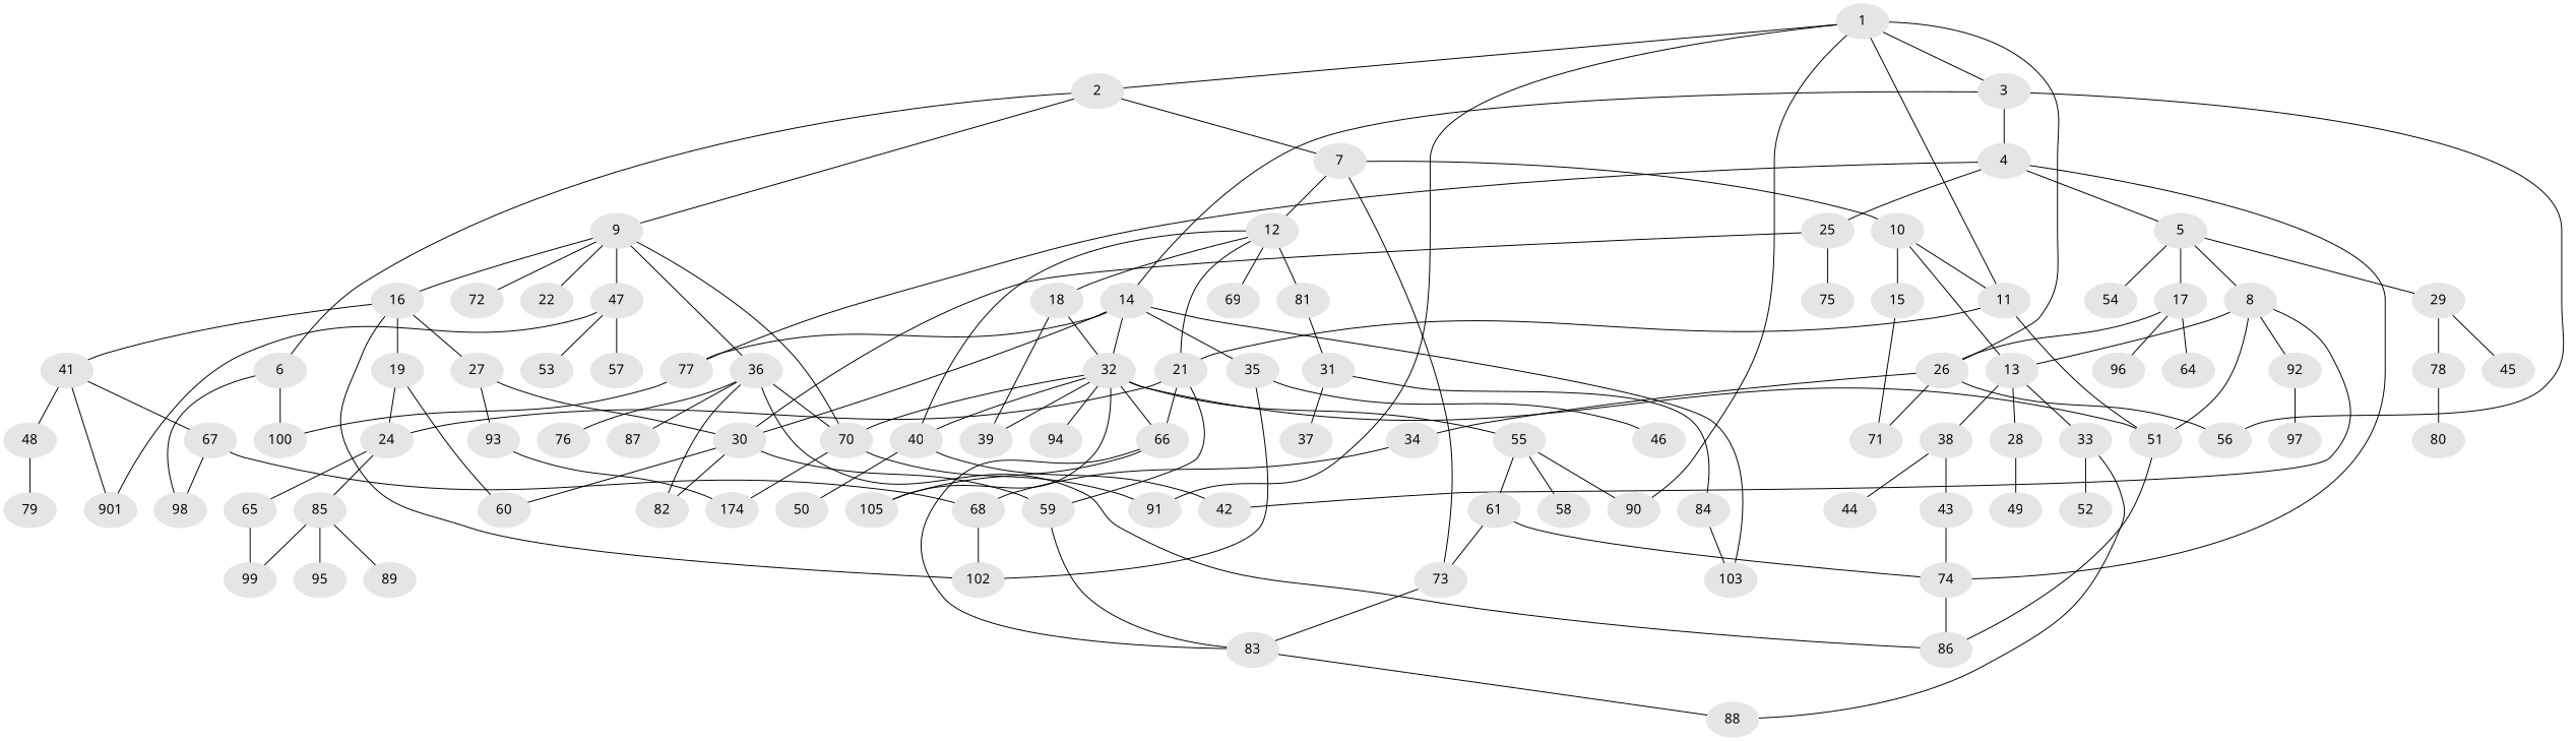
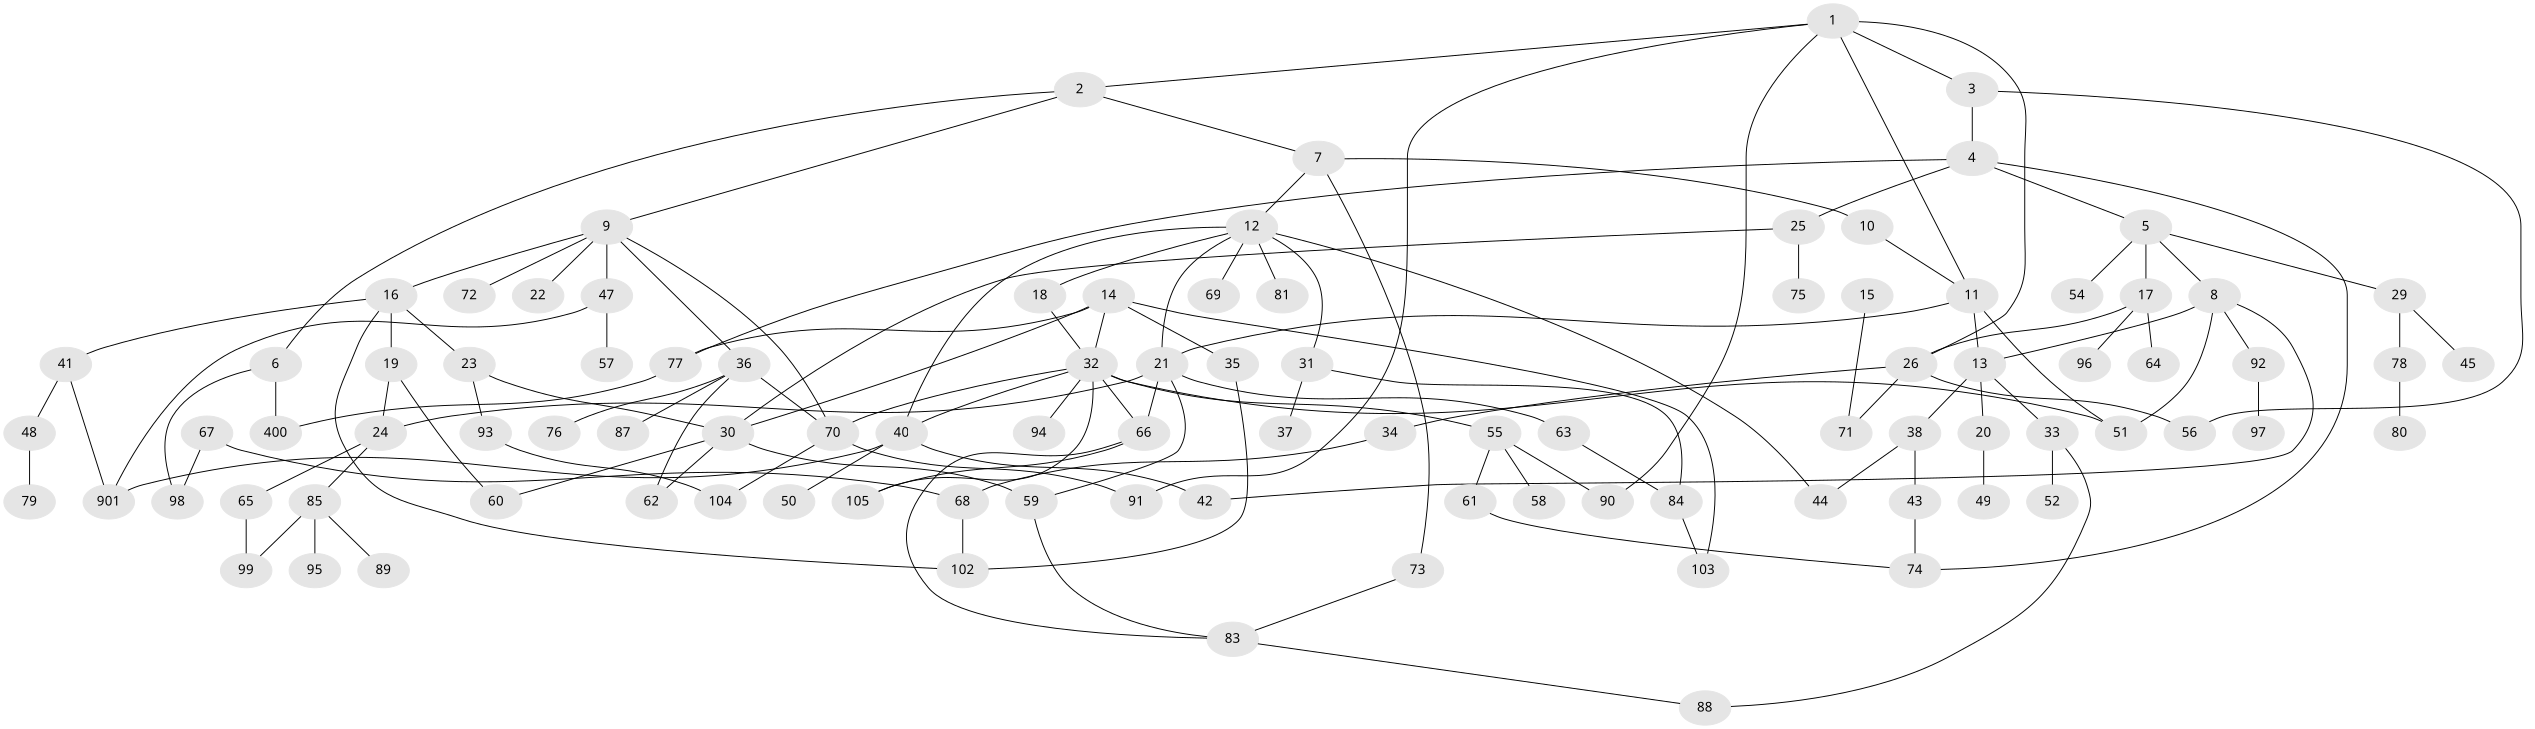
  graph {
    fontname="Noto Sans"
    node [color=gray90 fontname="Noto Sans" style=filled]
    edge [fontname="Noto Sans"]
    1
    2
    3
    11
    26
    90
    91
    6
    7
    9
    4
    14
    56
    51
    21
    71
    34
    98
-   100
+   100 [label=400]
    10
    12
    73
    16
    22
    36
    47
    70
    72
    5
    25
    74
    77
    30
    32
    35
    103
    8
    17
    29
    54
    75
-   86
    13
    42
    92
    64
    96
    45
    78
    15
    18
    31
    40
    44
    69
    81
    83
-   20 [label=28]
+   20
    33
    38
    97
    19
-   27
+   27 [label=23]
    41
    102
-   62 [label=82]
+   62
    76
    87
    n69 [label=901]
-   53
    57
-   104 [label=174]
+   104
    24
    59
+   63
    66
-   39
    37
    84
    50
    49
    52
    88
    43
    60
    55
    94
    105
-   46
    93
    48
    67
    65
    85
    99
    89
    95
    68
    80
    58
    61
    79
    1 -- 2
    1 -- 3
    1 -- 11
    1 -- 26
    1 -- 90
    1 -- 91
    2 -- 6
    2 -- 7
    2 -- 9
    3 -- 4
-   3 -- 14
    3 -- 56
    11 -- 51
    11 -- 21
    26 -- 56
    26 -- 71
    26 -- 34
    6 -- 98
    6 -- 100
    7 -- 10
    7 -- 12
    7 -- 73
    9 -- 16
    9 -- 22
    9 -- 36
    9 -- 47
    9 -- 70
    9 -- 72
    4 -- 5
    4 -- 25
    4 -- 74
    4 -- 77
    14 -- 77
    14 -- 30
    14 -- 32
    14 -- 35
    14 -- 103
-   51 -- 86
    21 -- 24
    21 -- 59
+   21 -- 63
    21 -- 66
    34 -- 68
    10 -- 11
-   10 -- 13
-   10 -- 15
+   11 -- 13
    12 -- 21
    12 -- 18
-   81 -- 31
+   12 -- 31
    12 -- 40
+   12 -- 44
    12 -- 69
    12 -- 81
    73 -- 83
    16 -- 19
    16 -- 27
    16 -- 41
    16 -- 102
    36 -- 70
-   36 -- 86
    36 -- 62
    36 -- 76
    36 -- 87
    47 -- n69
-   47 -- 53
    47 -- 57
    70 -- 91
    70 -- 104
    5 -- 8
    5 -- 17
    5 -- 29
    5 -- 54
    25 -- 30
    25 -- 75
-   74 -- 86
    77 -- 100
    30 -- 62
    30 -- 59
    30 -- 60
    32 -- 51
    32 -- 70
    32 -- 40
    32 -- 66
-   32 -- 39
    32 -- 55
    32 -- 94
    32 -- 105
    35 -- 102
-   35 -- 46
    8 -- 51
    8 -- 13
    8 -- 42
    8 -- 92
    17 -- 26
    17 -- 64
    17 -- 96
    29 -- 45
    29 -- 78
    13 -- 20
    13 -- 33
    13 -- 38
    92 -- 97
    78 -- 80
    15 -- 71
    18 -- 32
-   18 -- 39
    31 -- 37
    31 -- 84
    40 -- 42
+   40 -- n69
    40 -- 50
    83 -- 88
    20 -- 49
    33 -- 52
    33 -- 88
    38 -- 44
    38 -- 43
    19 -- 24
    19 -- 60
    27 -- 30
    27 -- 93
    41 -- n69
    41 -- 48
-   41 -- 67
    24 -- 65
    24 -- 85
    59 -- 83
+   63 -- 84
    66 -- 83
    66 -- 105
    84 -- 103
    43 -- 74
    55 -- 90
    55 -- 58
    55 -- 61
    93 -- 104
    48 -- 79
    67 -- 98
    67 -- 68
    65 -- 99
    85 -- 99
    85 -- 89
    85 -- 95
    68 -- 102
-   61 -- 73
    61 -- 74
  }
